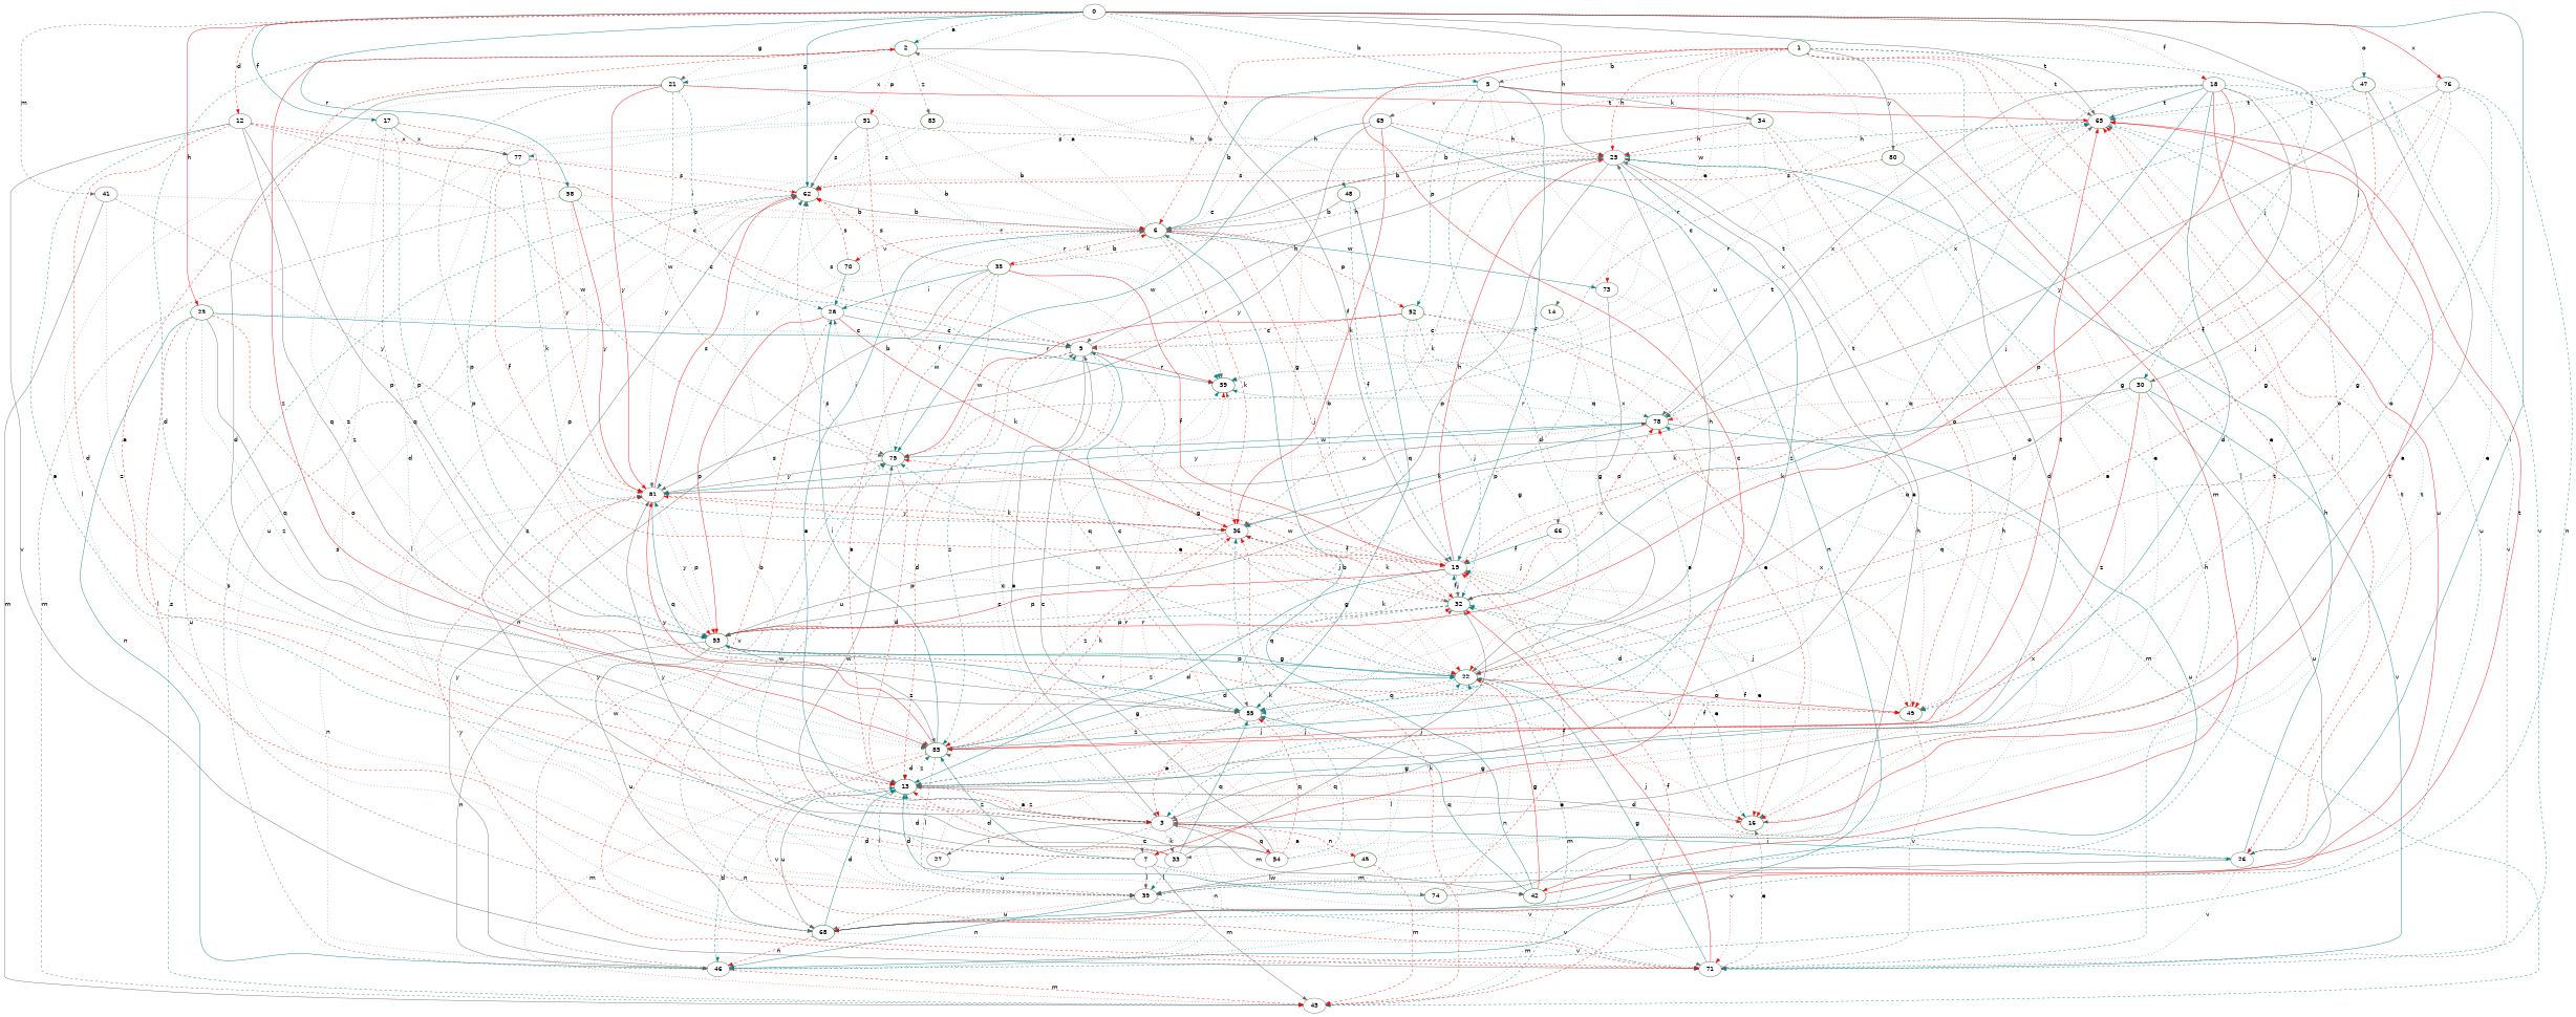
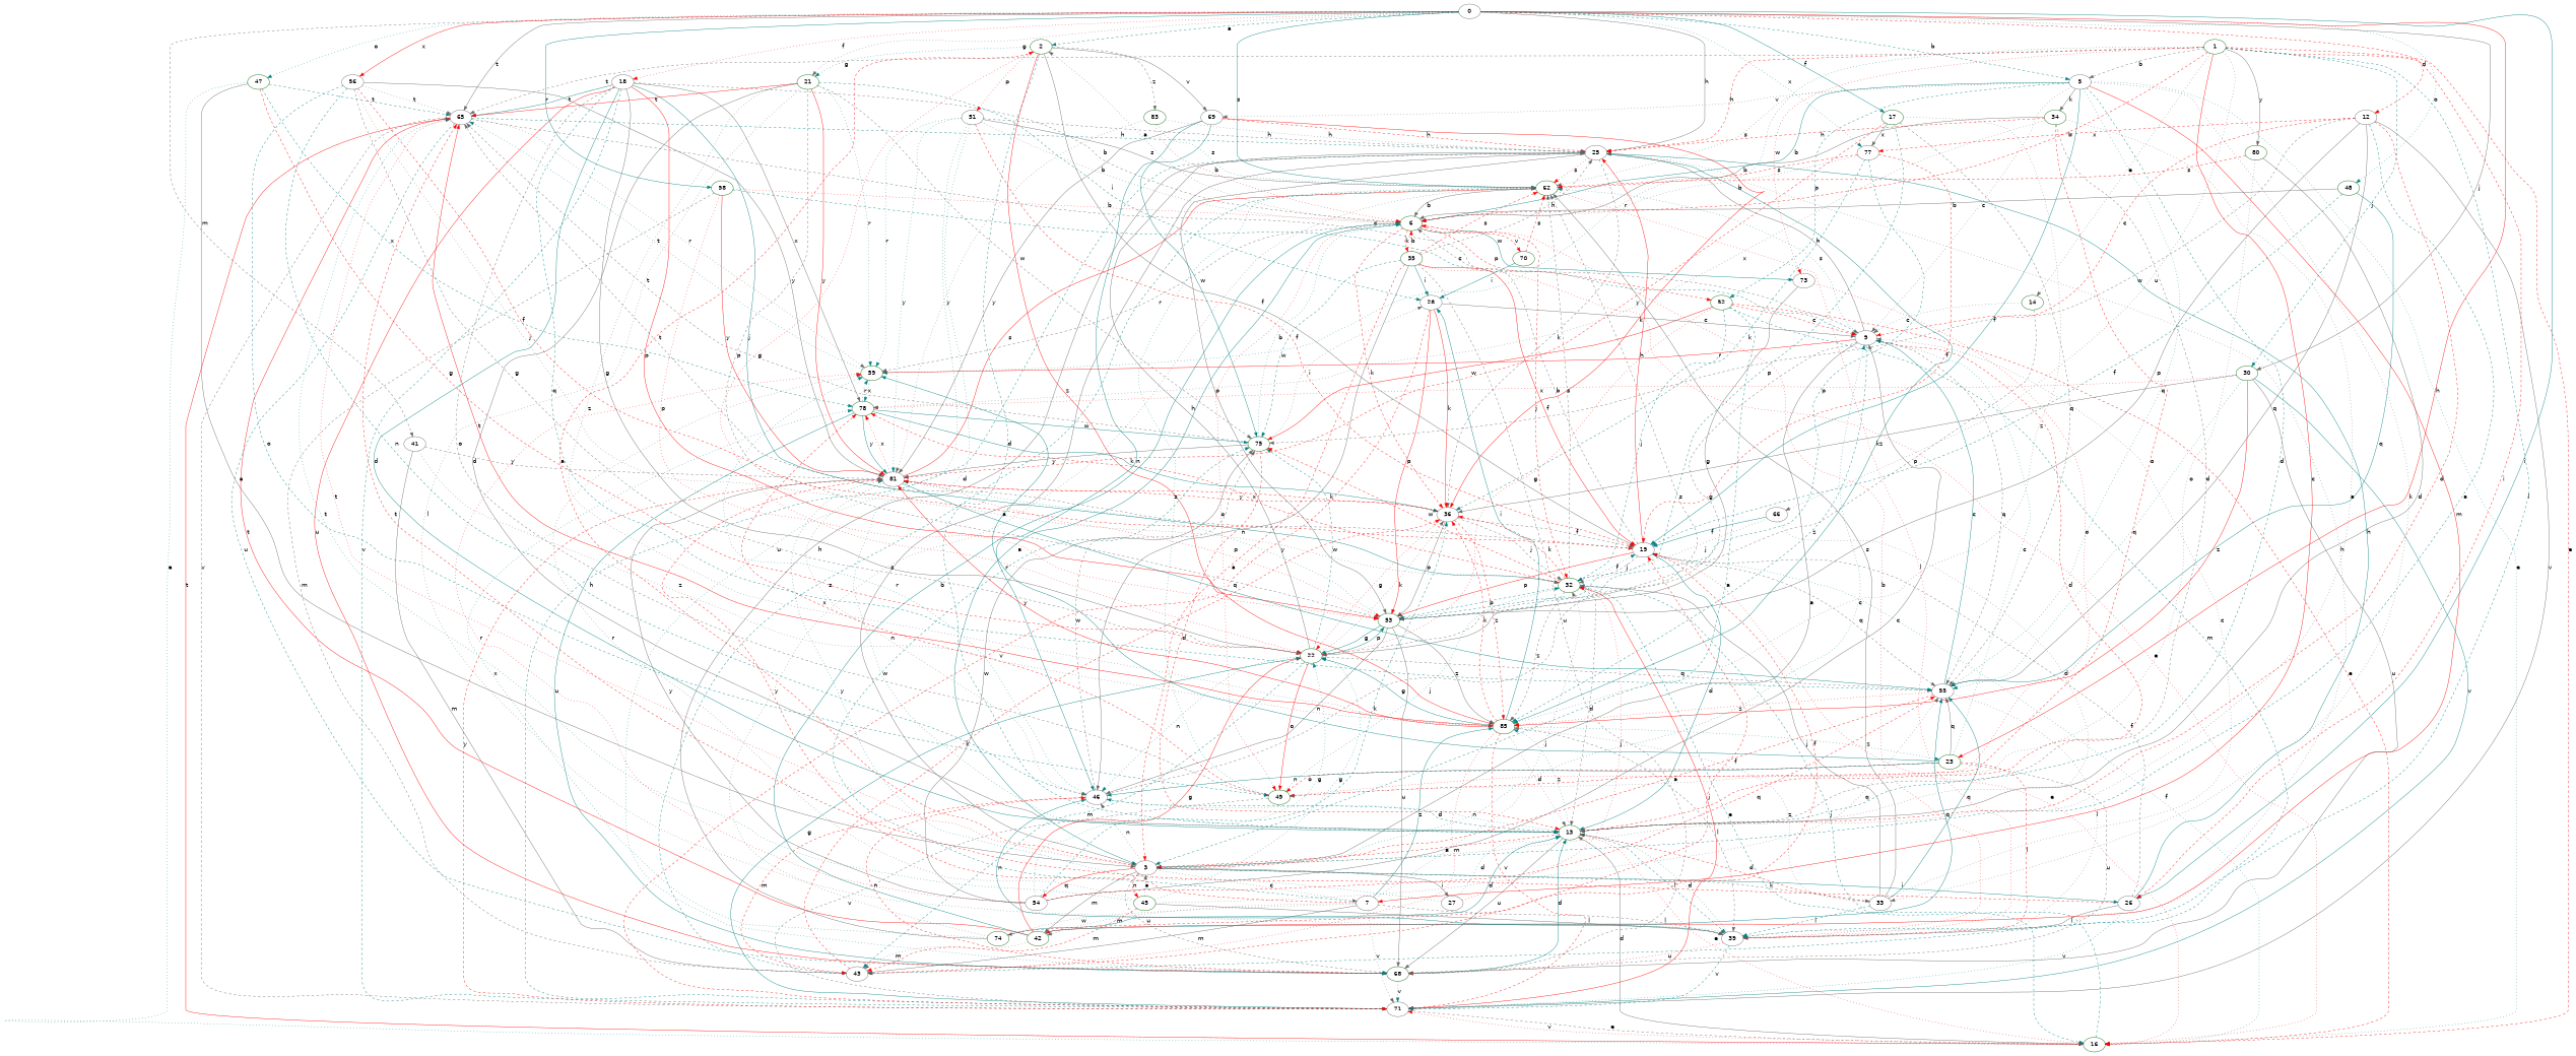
  strict digraph {
    fontname="DejaVu Sans"
    node [color=darkgreen fontname="DejaVu Sans"]
    edge [color=gray40 fontname="DejaVu Sans" style=dashed]
    0 [color=gray40]
    2
    5 [color=gray40]
    12 [color=gray40]
    17
    18 [color=gray40]
    21
    23
    25 [color=gray40]
    26 [color=gray40]
    30
    41 [color=gray40]
    47
    48
    58
    62
    65 [color=gray40]
-   76 [color=gray40]
+   76 [color=gray40 label=56]
    77 [color=gray40]
    13
    19 [color=gray40]
    22
    51 [color=gray40]
    69 [color=gray40]
    83
    85
    6
    16
    9 [color=gray40]
    33 [color=gray40]
    42
    34
    52
    55 [color=gray40]
    3 [color=gray40]
    71 [color=gray40]
    75
    53
    81 [color=gray40]
    68
    32
    49
    78
    39 [color=gray40]
    59
    28 [color=gray40]
    46 [color=gray40]
    36 [color=gray40]
    43 [color=gray40]
    1
    7 [color=gray40]
    14
    66 [color=gray40]
    73 [color=gray40]
    80
    35
    70
    74
    27 [color=gray40]
    45
    54 [color=gray40]
    0 -> 2 [color=teal label=a]
    0 -> 5 [color=teal label=b]
    0 -> 12 [color=red label=d]
    0 -> 17 [color=teal label=f style=solid]
    0 -> 18 [color=red label=f style=dotted]
    0 -> 21 [label=g style=dotted]
    0 -> 23 [color=red label=h style=solid]
    0 -> 25 [label=h style=solid]
    0 -> 26 [color=teal label=i style=solid]
    0 -> 30 [label=j style=solid]
    0 -> 41 [label=m]
    0 -> 47 [color=teal label=o style=dotted]
    0 -> 48 [color=teal label=o style=dotted]
    0 -> 58 [color=teal label=r style=solid]
    0 -> 62 [color=teal label=s style=solid]
    0 -> 65 [label=t style=solid]
    0 -> 76 [color=red label=x style=solid]
    0 -> 77 [color=teal label=x style=dotted]
    2 -> 21 [color=teal label=g style=dotted]
    2 -> 13 [color=teal label=d]
    2 -> 19 [label=f style=solid]
    2 -> 22 [color=red label=g style=dotted]
    2 -> 51 [color=red label=p style=dotted]
+   2 -> 69 [label=v style=solid]
    2 -> 83 [label=z]
    2 -> 85 [color=red label=z style=solid]
    5 -> 62 [label=s style=dotted]
    5 -> 13 [color=teal label=d]
    5 -> 19 [color=teal label=f style=solid]
    5 -> 69 [label=v style=dotted]
    5 -> 6 [color=teal label=b style=solid]
    5 -> 16 [color=teal label=e style=dotted]
    5 -> 9 [label=c style=dotted]
    5 -> 33 [label=k style=dotted]
    5 -> 42 [color=red label=m style=solid]
    5 -> 34 [label=k style=solid]
    5 -> 52 [color=teal label=p]
    5 -> 55 [color=teal label=q style=dotted]
    12 -> 77 [color=red label=x]
    12 -> 13 [color=red label=d]
    12 -> 9 [color=red label=c]
    12 -> 55 [label=q style=solid]
    12 -> 3 [color=teal label=a]
    12 -> 71 [label=v style=solid]
    12 -> 75 [label=w]
    12 -> 53 [label=p style=solid]
    17 -> 77 [label=x style=solid]
    17 -> 85 [label=z style=dotted]
    17 -> 55 [label=q]
    17 -> 53 [color=teal label=p]
    17 -> 81 [color=red label=y]
    18 -> 65 [color=teal label=t style=solid]
    18 -> 13 [color=teal label=d style=solid]
    18 -> 22 [label=g style=solid]
    18 -> 6 [label=b]
    18 -> 55 [color=teal label=q]
    18 -> 71 [color=teal label=v]
    18 -> 53 [color=red label=p style=solid]
    18 -> 68 [color=red label=u style=solid]
    18 -> 32 [color=teal label=j style=solid]
    18 -> 49 [label=o]
    18 -> 78 [label=x style=solid]
    21 -> 65 [color=red label=t style=solid]
    21 -> 13 [label=d style=solid]
    21 -> 85 [label=z style=dotted]
    21 -> 75 [label=w]
    21 -> 53 [label=p]
    21 -> 81 [color=red label=y style=solid]
    21 -> 39 [label=l style=dotted]
    21 -> 59 [color=teal label=r style=dotted]
    21 -> 28 [color=teal label=i]
-   23 -> 85 [color=teal label=z style=dotted]
+   85 -> 23 [color=teal label=z style=dotted]
    23 -> 9 [color=teal label=c style=dotted]
    23 -> 55 [label=q style=solid]
    23 -> 68 [label=u]
    23 -> 49 [color=red label=o]
    23 -> 39 [color=red label=l]
    23 -> 59 [color=teal label=r style=solid]
    23 -> 46 [color=teal label=n style=solid]
    25 -> 62 [color=red label=s style=dotted]
    25 -> 85 [color=teal label=z style=solid]
    25 -> 3 [label=a style=solid]
    25 -> 53 [label=p style=solid]
    25 -> 36 [label=k]
    26 -> 25 [color=teal label=h style=solid]
    26 -> 65 [color=red label=t]
    26 -> 19 [label=f]
    26 -> 71 [color=teal label=v style=dotted]
    26 -> 39 [label=l style=solid]
    30 -> 85 [color=red label=z style=solid]
    30 -> 55 [color=teal label=q style=dotted]
    30 -> 71 [color=teal label=v style=solid]
    30 -> 68 [label=u style=solid]
    30 -> 78 [color=red label=x style=dotted]
    30 -> 36 [label=k style=solid]
    41 -> 85 [label=z style=dotted]
-   41 -> 6 [label=b style=dotted]
+   51 -> 6 [label=b style=dotted]
    41 -> 81 [label=y]
    41 -> 43 [label=m style=solid]
    47 -> 65 [color=teal label=t]
    47 -> 22 [color=red label=g]
    47 -> 16 [color=teal label=e style=dotted]
    47 -> 3 [label=a style=solid]
    47 -> 78 [color=teal label=x]
    48 -> 19 [color=teal label=f]
    48 -> 6 [label=b style=solid]
    48 -> 55 [color=teal label=q style=solid]
    58 -> 6 [color=red label=b style=dotted]
    58 -> 9 [color=teal label=c]
    58 -> 53 [color=red label=p style=dotted]
    58 -> 81 [color=red label=y style=solid]
    58 -> 43 [label=m]
    62 -> 6 [label=b style=solid]
    62 -> 39 [color=red label=l style=dotted]
    65 -> 25 [color=teal label=h]
    65 -> 9 [label=c]
    65 -> 71 [label=v]
    65 -> 68 [color=teal label=u]
    65 -> 59 [label=r style=dotted]
    76 -> 65 [label=t style=dotted]
    76 -> 19 [color=red label=f]
    76 -> 22 [label=g]
    76 -> 81 [label=y style=solid]
    76 -> 32 [label=j style=dotted]
    76 -> 49 [color=teal label=o]
    76 -> 46 [color=teal label=n]
    77 -> 62 [color=red label=s]
    77 -> 19 [color=red label=f]
    77 -> 6 [label=b style=dotted]
    77 -> 53 [color=teal label=p]
    77 -> 36 [color=teal label=k]
    13 -> 85 [color=teal label=z style=dotted]
    13 -> 16 [color=red label=e style=dotted]
    13 -> 3 [color=red label=a]
    13 -> 68 [label=u style=solid]
    13 -> 39 [color=teal label=l]
    13 -> 46 [color=teal label=n style=dotted]
    19 -> 25 [color=red label=h style=solid]
    19 -> 65 [label=t]
    19 -> 13 [color=teal label=d style=solid]
    19 -> 6 [label=b]
    19 -> 16 [color=red label=e style=dotted]
    19 -> 55 [label=q]
    19 -> 53 [color=red label=p style=solid]
    19 -> 32 [label=j]
    22 -> 25 [label=h style=solid]
    22 -> 55 [label=q]
    22 -> 75 [color=teal label=w]
    22 -> 53 [color=teal label=p style=solid]
    22 -> 49 [color=red label=o style=solid]
    22 -> 46 [color=teal label=n style=dotted]
    22 -> 36 [label=k style=dotted]
    22 -> 43 [color=teal label=m]
    51 -> 25 [label=h]
    51 -> 62 [label=s style=solid]
    51 -> 13 [color=teal label=d style=dotted]
    51 -> 19 [color=red label=f]
    51 -> 81 [color=teal label=y style=dotted]
    51 -> 68 [color=teal label=u style=dotted]
    51 -> 59 [color=teal label=r style=dotted]
    69 -> 25 [color=red label=h]
    69 -> 75 [color=teal label=w style=solid]
    69 -> 81 [label=y style=solid]
    69 -> 46 [color=teal label=n style=solid]
    69 -> 36 [color=red label=k style=solid]
    83 -> 25 [label=h style=dotted]
    83 -> 62 [color=teal label=s style=dotted]
    83 -> 6 [color=red label=b style=dotted]
    83 -> 81 [label=y style=dotted]
    85 -> 65 [color=red label=t style=solid]
    85 -> 13 [label=d style=dotted]
    85 -> 22 [color=teal label=g style=solid]
    85 -> 71 [color=red label=v]
    85 -> 81 [color=red label=y style=solid]
    85 -> 39 [label=l]
    85 -> 28 [color=teal label=i style=solid]
    85 -> 36 [color=red label=k]
    85 -> 43 [color=red label=m style=dotted]
    6 -> 2 [label=a style=dotted]
    6 -> 52 [color=red label=p]
    6 -> 3 [color=teal label=a style=solid]
    6 -> 32 [color=red label=j]
    6 -> 49 [color=red label=o style=dotted]
    6 -> 59 [label=r]
    6 -> 36 [color=red label=k]
    6 -> 73 [color=teal label=w style=solid]
    6 -> 35 [color=red label=k]
    6 -> 70 [color=red label=v]
    16 -> 65 [color=red label=t style=solid]
    16 -> 13 [label=d style=solid]
    16 -> 19 [color=teal label=f style=dotted]
    16 -> 71 [color=red label=v style=dotted]
    16 -> 32 [color=teal label=j]
    9 -> 25 [label=h style=solid]
    9 -> 62 [color=teal label=s style=dotted]
    9 -> 13 [color=red label=d]
    9 -> 22 [label=g]
    9 -> 85 [color=teal label=z]
    9 -> 55 [label=q]
    9 -> 3 [label=a style=solid]
    9 -> 59 [color=red label=r style=solid]
    33 -> 62 [label=s style=solid]
    33 -> 13 [color=red label=d]
    33 -> 85 [label=z style=dotted]
    33 -> 9 [label=c style=dotted]
    33 -> 55 [color=teal label=q style=solid]
    33 -> 32 [label=j style=solid]
    33 -> 39 [color=teal label=l]
    42 -> 65 [color=red label=t style=solid]
    42 -> 22 [color=red label=g style=solid]
    42 -> 6 [color=teal label=b style=solid]
    42 -> 55 [color=teal label=q style=solid]
    42 -> 43 [label=m style=dotted]
    34 -> 25 [color=red label=h]
    34 -> 13 [label=d]
    34 -> 6 [label=b style=solid]
    34 -> 3 [label=a style=dotted]
    34 -> 49 [color=red label=o]
    34 -> 78 [label=x style=dotted]
    52 -> 22 [color=red label=g style=dotted]
    52 -> 16 [color=red label=e]
    52 -> 9 [color=red label=c]
    52 -> 3 [color=teal label=a]
    52 -> 75 [color=red label=w style=solid]
    52 -> 32 [color=teal label=j]
    52 -> 43 [color=teal label=m]
    55 -> 85 [color=red label=z style=dotted]
    55 -> 9 [color=teal label=c style=solid]
    55 -> 3 [color=red label=a]
    55 -> 39 [label=l style=dotted]
    3 -> 2 [color=red label=a]
    3 -> 26 [color=teal label=i style=solid]
    3 -> 65 [color=red label=t style=dotted]
    3 -> 9 [color=teal label=c style=dotted]
    3 -> 33 [label=k]
    3 -> 42 [label=m style=solid]
    3 -> 68 [label=u]
    3 -> 46 [label=n style=dotted]
    3 -> 7 [label=c style=dotted]
    3 -> 27 [label=i style=solid]
    3 -> 45 [color=red label=n]
    3 -> 54 [color=red label=q style=solid]
    71 -> 25 [color=teal label=h]
    71 -> 22 [color=teal label=g style=solid]
    71 -> 16 [label=e]
    71 -> 81 [color=red label=y]
    71 -> 32 [color=red label=j style=solid]
    75 -> 65 [label=t]
    75 -> 13 [color=red label=d]
    75 -> 6 [color=teal label=b style=dotted]
    75 -> 81 [label=y style=solid]
    75 -> 28 [label=i style=dotted]
    53 -> 22 [color=teal label=g style=solid]
    53 -> 85 [label=z style=solid]
    53 -> 81 [color=teal label=y style=dotted]
    53 -> 68 [label=u style=solid]
    53 -> 46 [label=n style=solid]
    81 -> 62 [color=red label=s style=solid]
    81 -> 55 [color=teal label=q style=solid]
    81 -> 53 [color=red label=p style=dotted]
    81 -> 78 [color=red label=x style=dotted]
    81 -> 46 [label=n style=dotted]
    81 -> 36 [color=red label=k]
    68 -> 13 [color=teal label=d style=solid]
    68 -> 71 [color=teal label=v style=dotted]
    68 -> 46 [color=red label=n]
    32 -> 62 [label=s]
    32 -> 13 [label=d]
    32 -> 19 [color=teal label=f style=dotted]
    32 -> 85 [label=z]
    32 -> 16 [color=teal label=e]
    32 -> 75 [color=red label=w]
    32 -> 53 [color=teal label=p]
    32 -> 78 [color=red label=x]
    32 -> 36 [color=red label=k]
    49 -> 62 [color=teal label=s style=dotted]
    49 -> 71 [label=v]
    49 -> 32 [color=teal label=j style=dotted]
    49 -> 78 [color=red label=x]
    78 -> 75 [color=teal label=w style=solid]
    78 -> 81 [color=teal label=y style=solid]
    78 -> 68 [color=teal label=u style=solid]
    78 -> 59 [color=teal label=r style=dotted]
    78 -> 36 [color=teal label=k style=solid]
    39 -> 25 [label=h style=dotted]
    39 -> 13 [color=teal label=d style=dotted]
-   39 -> 6 [label=b style=dotted]
+   39 -> 6 [color=red label=b style=dotted]
    39 -> 71 [color=teal label=v]
    39 -> 68 [color=red label=u style=dotted]
    39 -> 46 [color=teal label=n style=solid]
    59 -> 65 [color=teal label=t style=dotted]
    59 -> 78 [color=teal label=x style=dotted]
    28 -> 9 [label=c style=solid]
    28 -> 71 [color=red label=v]
    28 -> 53 [color=red label=p style=solid]
    28 -> 36 [color=red label=k style=solid]
    46 -> 62 [label=s]
    46 -> 13 [color=teal label=d]
    46 -> 75 [label=w]
    46 -> 59 [color=teal label=r style=dotted]
    46 -> 43 [color=red label=m]
    36 -> 19 [label=f]
    36 -> 22 [color=red label=g style=dotted]
    36 -> 85 [color=red label=z]
    36 -> 53 [label=p style=solid]
    36 -> 81 [color=red label=y]
    36 -> 32 [label=j]
    43 -> 62 [color=teal label=s]
    43 -> 19 [color=red label=f]
    43 -> 36 [color=red label=k]
    1 -> 5 [label=b]
    1 -> 25 [color=red label=h]
    1 -> 26 [color=red label=i]
    1 -> 30 [color=teal label=j]
    1 -> 65 [label=t]
    1 -> 6 [color=red label=b]
    1 -> 16 [color=red label=e]
    1 -> 39 [color=teal label=l]
    1 -> 59 [color=teal label=r style=dotted]
    1 -> 7 [color=red label=c style=solid]
    1 -> 14 [label=e style=dotted]
    1 -> 66 [label=u style=dotted]
    1 -> 73 [color=red label=w style=dotted]
    1 -> 80 [label=y style=solid]
    7 -> 85 [color=teal label=z style=solid]
    7 -> 42 [label=m style=dotted]
    7 -> 71 [label=v style=dotted]
    7 -> 75 [color=teal label=w]
    7 -> 81 [color=red label=y]
    7 -> 32 [label=j style=dotted]
    7 -> 39 [label=l]
    7 -> 43 [label=m style=solid]
    7 -> 74 [label=w style=dotted]
    14 -> 9 [label=c style=dotted]
    14 -> 53 [label=p]
    66 -> 13 [label=d style=dotted]
    66 -> 19 [color=teal label=f style=solid]
    66 -> 32 [label=j style=dotted]
    73 -> 22 [label=g style=solid]
    73 -> 49 [color=red label=o style=dotted]
    80 -> 62 [color=red label=s]
    80 -> 13 [label=d style=solid]
    80 -> 49 [label=o style=dotted]
    35 -> 25 [label=h]
    35 -> 62 [color=red label=s]
    35 -> 19 [color=red label=f style=solid]
    35 -> 6 [color=red label=b style=dotted]
    35 -> 16 [color=red label=e style=dotted]
    35 -> 3 [color=red label=a]
    35 -> 75 [color=teal label=w]
    35 -> 68 [label=u]
    35 -> 28 [color=teal label=i style=solid]
    35 -> 46 [label=n style=solid]
    70 -> 62 [color=red label=s]
    70 -> 28 [color=teal label=i style=solid]
    74 -> 25 [label=h style=solid]
    74 -> 62 [label=s style=dotted]
    74 -> 13 [color=teal label=d style=solid]
    74 -> 19 [color=red label=f]
    74 -> 78 [color=teal label=x style=dotted]
    27 -> 13 [color=teal label=d style=dotted]
    27 -> 81 [color=teal label=y style=dotted]
    27 -> 32 [color=red label=j style=dotted]
    45 -> 65 [color=teal label=t style=dotted]
    45 -> 22 [color=teal label=g style=dotted]
    45 -> 55 [label=q style=dotted]
    45 -> 3 [label=a style=dotted]
    45 -> 39 [label=l style=solid]
    45 -> 59 [label=r style=dotted]
    45 -> 43 [color=red label=m]
    54 -> 22 [color=teal label=g style=dotted]
    54 -> 9 [label=c style=solid]
    54 -> 55 [color=red label=q]
    54 -> 75 [label=w style=solid]
    54 -> 81 [label=y style=solid]
    54 -> 59 [color=red label=r style=dotted]
    54 -> 36 [color=teal label=k]
  }
